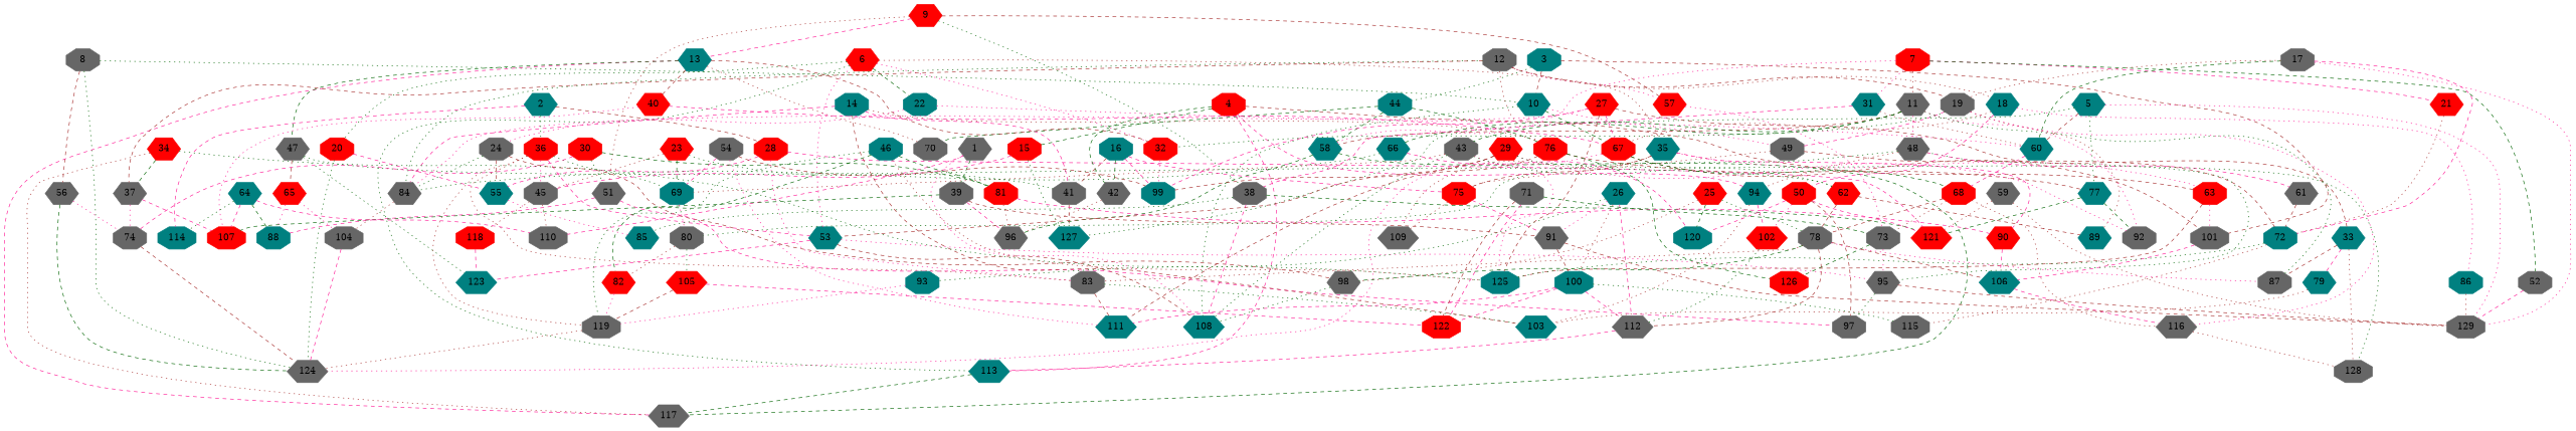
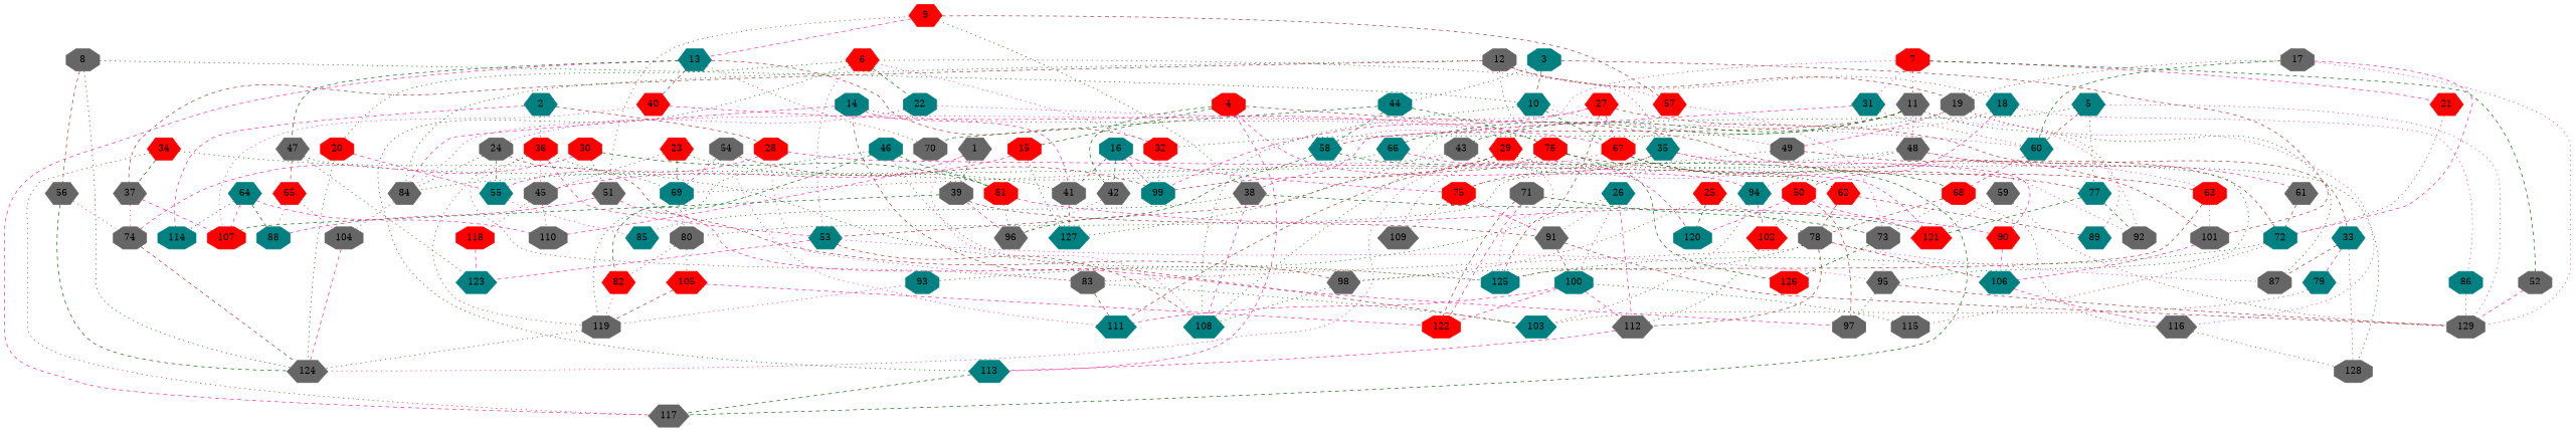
  graph {
    node [color=gray40 shape=hexagon style=filled]
    edge [color=deeppink style=dashed]
    1
    39 [shape=octagon]
    108 [color=teal]
    110 [shape=octagon]
    91
    107 [color=red shape=octagon]
    96
    2 [color=teal]
    28 [color=red shape=octagon]
    36 [color=red shape=octagon]
    114 [color=teal shape=octagon]
    55 [color=teal]
    83 [shape=octagon]
    121 [color=red]
    53 [color=teal]
    45 [shape=octagon]
    69 [color=teal shape=octagon]
    119 [shape=octagon]
    3 [color=teal shape=octagon]
    10 [color=teal]
    44 [color=teal shape=octagon]
    101 [shape=octagon]
    49 [shape=octagon]
    67 [color=red shape=octagon]
    58 [color=teal]
    76 [color=red shape=octagon]
    70 [shape=octagon]
    106 [color=teal]
    4 [color=red shape=octagon]
    15 [color=red shape=octagon]
    42
    63 [color=red shape=octagon]
    94 [color=teal]
    113 [color=teal]
    127 [color=teal]
    125 [color=teal shape=octagon]
    103 [color=teal]
    102 [color=red]
    117
    5 [color=teal]
    60 [color=teal]
    77 [color=teal]
    129 [shape=octagon]
    68 [color=red shape=octagon]
    92 [shape=octagon]
    6 [color=red]
    20 [color=red shape=octagon]
    22 [color=teal shape=octagon]
    32 [color=red shape=octagon]
    35 [color=teal]
    124
    24 [shape=octagon]
    99 [color=teal shape=octagon]
    75 [color=red shape=octagon]
    90 [color=red]
    109
    123 [color=teal]
    95
    7 [color=red shape=octagon]
    11
    21 [color=red]
    31 [color=teal]
    52 [shape=octagon]
    43 [shape=octagon]
    48
    66 [color=teal]
    87 [shape=octagon]
    72 [color=teal shape=octagon]
-   38 [shape=octagon]
+   38
    8 [shape=octagon]
    56
    74 [shape=octagon]
    9 [color=red]
    13 [color=teal]
    51
    57 [color=red]
    40 [color=red]
    47
    85 [color=teal]
    97 [shape=octagon]
    88 [color=teal shape=octagon]
    73 [shape=octagon]
    62 [color=red]
    61
    80 [shape=octagon]
    84
    120 [color=teal shape=octagon]
    12 [shape=octagon]
    18 [color=teal]
    19 [shape=octagon]
    37
    50 [color=red shape=octagon]
    86 [color=teal shape=octagon]
    89 [color=teal]
    116
    111 [color=teal]
    126 [color=red shape=octagon]
    104 [shape=octagon]
    65 [color=red]
    14 [color=teal shape=octagon]
    41 [shape=octagon]
    118 [color=red shape=octagon]
    16 [color=teal shape=octagon]
    17 [shape=octagon]
    115 [shape=octagon]
    128 [shape=octagon]
    98
    23 [color=red]
    25 [color=red]
    78 [shape=octagon]
    112
    26 [color=teal]
    93 [color=teal shape=octagon]
    100 [color=teal shape=octagon]
    122 [color=red shape=octagon]
    27 [color=red]
    33 [color=teal]
    79 [color=teal]
    29 [color=red]
    30 [color=red shape=octagon]
    81 [color=red shape=octagon]
    34 [color=red]
    46 [color=teal shape=octagon]
    82 [color=red]
    105 [color=red]
    54 [shape=octagon]
    59
    64 [color=teal]
    71 [shape=octagon]
    1 -- 39 [color=darkgreen]
    1 -- 108 [style=dotted]
    1 -- 110
    39 -- 91 [color=brown]
    39 -- 107 [color=darkgreen]
    39 -- 96
    91 -- 129 [color=brown]
    91 -- 100 [color=brown]
    2 -- 28 [color=brown]
    2 -- 36 [color=darkgreen style=dotted]
    2 -- 114
    28 -- 55
    28 -- 83 [style=dotted]
    28 -- 121
    36 -- 83 [color=brown style=dotted]
    36 -- 53
    36 -- 45 [style=dotted]
    36 -- 69 [color=darkgreen style=dotted]
    36 -- 119 [color=brown style=dotted]
    55 -- 85 [style=dotted]
    83 -- 103 [color=darkgreen style=dotted]
    83 -- 111 [color=brown]
    53 -- 108 [color=brown]
    53 -- 123
    53 -- 95 [style=dotted]
    45 -- 110 [color=brown style=dotted]
    45 -- 118 [color=brown style=dotted]
    69 -- 80 [style=dotted]
    119 -- 124 [color=brown style=dotted]
    3 -- 10 [color=brown]
    3 -- 44 [color=darkgreen style=dotted]
    3 -- 101 [color=brown]
    10 -- 108 [color=darkgreen style=dotted]
    10 -- 49 [style=dotted]
    10 -- 67 [color=darkgreen]
    44 -- 58 [color=darkgreen]
    44 -- 76 [color=darkgreen]
    44 -- 70 [color=darkgreen]
    101 -- 106
    49 -- 75 [color=brown style=dotted]
    49 -- 72 [color=brown]
    67 -- 101 [color=brown]
    67 -- 68 [color=darkgreen]
    67 -- 124 [style=dotted]
    58 -- 96 [color=darkgreen]
    58 -- 117 [color=darkgreen]
    76 -- 77 [color=brown]
    76 -- 111 [color=brown]
    76 -- 126 [color=darkgreen]
    106 -- 116
    4 -- 15 [color=darkgreen]
    4 -- 42 [color=darkgreen]
    4 -- 63 [color=brown]
    4 -- 94
    4 -- 113
    15 -- 45
    15 -- 127 [color=darkgreen style=dotted]
    42 -- 96 [color=brown style=dotted]
    63 -- 101 [style=dotted]
    63 -- 125 [color=brown]
    94 -- 103 [color=brown style=dotted]
    94 -- 102
    113 -- 117 [color=darkgreen]
    102 -- 112 [color=darkgreen style=dotted]
    5 -- 127 [color=darkgreen style=dotted]
    5 -- 60 [color=brown]
    5 -- 77 [color=darkgreen style=dotted]
    5 -- 129 [style=dotted]
    60 -- 68
    77 -- 121 [color=darkgreen]
    77 -- 92 [color=darkgreen]
    68 -- 73 [color=brown style=dotted]
    68 -- 116 [color=brown style=dotted]
    68 -- 78 [color=brown]
    6 -- 53 [style=dotted]
    6 -- 113 [color=darkgreen style=dotted]
    6 -- 20 [color=darkgreen style=dotted]
    6 -- 22 [color=darkgreen]
    6 -- 32 [style=dotted]
    6 -- 35 [color=brown style=dotted]
    20 -- 55
    20 -- 124 [color=darkgreen style=dotted]
    22 -- 60 [style=dotted]
    22 -- 24 [style=dotted]
    32 -- 99 [style=dotted]
    35 -- 63 [style=dotted]
    35 -- 75 [color=brown]
    35 -- 90
    35 -- 109 [color=brown style=dotted]
    24 -- 55 [color=brown]
    24 -- 84 [color=darkgreen style=dotted]
    24 -- 98 [color=brown]
    75 -- 91
    75 -- 109 [color=brown style=dotted]
    90 -- 106
    95 -- 129 [color=brown]
    95 -- 97 [color=darkgreen style=dotted]
    7 -- 58 [style=dotted]
    7 -- 11 [color=brown style=dotted]
    7 -- 21
    7 -- 31 [style=dotted]
    7 -- 52 [color=darkgreen]
    11 -- 58 [color=brown]
    11 -- 92 [style=dotted]
    11 -- 43 [color=darkgreen]
    11 -- 48 [style=dotted]
    11 -- 66 [color=darkgreen]
    11 -- 87 [color=darkgreen style=dotted]
    21 -- 72 [color=brown style=dotted]
    31 -- 60 [color=brown style=dotted]
    31 -- 38
    52 -- 129
    43 -- 108 [color=darkgreen style=dotted]
    43 -- 69 [color=brown style=dotted]
    43 -- 125 [style=dotted]
    43 -- 62 [color=darkgreen style=dotted]
    48 -- 94 [color=brown style=dotted]
    48 -- 95 [color=darkgreen style=dotted]
    48 -- 61
    48 -- 80 [color=darkgreen style=dotted]
    66 -- 84 [color=darkgreen style=dotted]
    66 -- 120
    72 -- 125 [color=darkgreen style=dotted]
    72 -- 115 [color=brown style=dotted]
    38 -- 108
    38 -- 121 [color=darkgreen]
    38 -- 85 [color=darkgreen style=dotted]
    8 -- 10 [color=darkgreen style=dotted]
    8 -- 124 [color=darkgreen style=dotted]
    8 -- 56 [color=brown]
    56 -- 124 [color=darkgreen]
    56 -- 74 [style=dotted]
    74 -- 124 [color=brown]
    9 -- 38 [color=darkgreen style=dotted]
    9 -- 13
    9 -- 51 [color=brown style=dotted]
    9 -- 57 [color=brown]
    13 -- 70 [color=brown style=dotted]
    13 -- 117
    13 -- 32 [color=brown]
    13 -- 40 [color=brown]
    13 -- 47 [color=darkgreen]
    51 -- 97
    51 -- 88
    57 -- 73 [style=dotted]
    40 -- 107 [style=dotted]
    40 -- 67
    47 -- 123 [color=darkgreen style=dotted]
    47 -- 62 [color=darkgreen style=dotted]
    47 -- 65 [color=brown]
    73 -- 95 [style=dotted]
    73 -- 126 [color=darkgreen]
    62 -- 89 [color=brown]
    62 -- 78 [color=brown]
    61 -- 72 [color=brown]
    80 -- 82 [color=brown style=dotted]
    80 -- 105 [color=darkgreen style=dotted]
    84 -- 104 [color=brown style=dotted]
    12 -- 76 [color=brown style=dotted]
    12 -- 57 [style=dotted]
    12 -- 84 [color=darkgreen style=dotted]
    12 -- 18 [color=brown style=dotted]
    12 -- 19 [color=brown]
    12 -- 37 [color=brown]
    18 -- 67 [color=brown style=dotted]
    18 -- 50
    18 -- 86 [style=dotted]
    19 -- 49
    19 -- 32 [color=darkgreen style=dotted]
    19 -- 89 [color=brown style=dotted]
    19 -- 116 [style=dotted]
    37 -- 107
    37 -- 74 [style=dotted]
    50 -- 121
    50 -- 102 [style=dotted]
    50 -- 97 [color=brown]
    50 -- 120
    86 -- 129 [color=brown style=dotted]
    116 -- 128 [color=brown style=dotted]
    104 -- 124
    65 -- 88 [style=dotted]
    65 -- 104 [style=dotted]
    14 -- 76 [color=brown style=dotted]
    14 -- 103 [color=brown]
    14 -- 84
    14 -- 41
    41 -- 127 [color=brown]
    118 -- 123
    16 -- 42 [color=darkgreen]
    16 -- 99
    16 -- 75
    16 -- 41 [color=brown]
    17 -- 60 [color=darkgreen]
    17 -- 129 [style=dotted]
    17 -- 72
    17 -- 19 [color=brown style=dotted]
    98 -- 108 [color=darkgreen style=dotted]
    23 -- 45 [color=brown style=dotted]
    23 -- 69 [color=darkgreen]
    23 -- 41 [color=darkgreen style=dotted]
    25 -- 120 [color=darkgreen]
    25 -- 98 [color=brown style=dotted]
    25 -- 78 [color=darkgreen style=dotted]
    78 -- 83 [color=brown style=dotted]
    78 -- 106 [color=brown]
    78 -- 87 [style=dotted]
-   78 -- 98 [color=darkgreen]
+   78 -- 98 [color=darkgreen style=dotted]
    78 -- 112 [color=brown]
    112 -- 113
    26 -- 91 [style=dotted]
    26 -- 112
    26 -- 93 [color=darkgreen style=dotted]
    26 -- 100 [color=brown style=dotted]
    93 -- 119 [style=dotted]
    100 -- 111
    100 -- 115 [color=darkgreen style=dotted]
    100 -- 112
    100 -- 122
    27 -- 67
    27 -- 125 [color=brown]
    27 -- 99
    27 -- 84 [style=dotted]
    27 -- 33 [color=brown]
    33 -- 87 [color=brown]
    33 -- 128 [color=brown style=dotted]
    33 -- 79
    79 -- 103 [color=brown style=dotted]
    29 -- 53 [color=brown]
    29 -- 92 [style=dotted]
    29 -- 99 [color=brown]
    29 -- 128 [color=darkgreen style=dotted]
    30 -- 74
    30 -- 51 [color=darkgreen style=dotted]
    30 -- 81 [color=darkgreen]
    81 -- 96 [color=brown style=dotted]
    81 -- 90
    34 -- 125 [color=darkgreen style=dotted]
    34 -- 117 [color=brown style=dotted]
    34 -- 37 [color=darkgreen]
    46 -- 119 [color=darkgreen style=dotted]
    46 -- 125 [color=brown style=dotted]
    46 -- 81 [color=darkgreen]
    46 -- 82 [color=darkgreen]
    82 -- 119 [style=dotted]
    105 -- 119 [color=brown]
    105 -- 122
    54 -- 69
    54 -- 99 [color=brown]
    54 -- 111 [style=dotted]
    59 -- 121 [color=brown style=dotted]
    59 -- 129 [color=brown style=dotted]
    64 -- 110
    64 -- 107
    64 -- 114 [color=darkgreen style=dotted]
    64 -- 88 [color=darkgreen]
    71 -- 73 [color=darkgreen]
    71 -- 122 [color=brown]
    71 -- 122
  }
